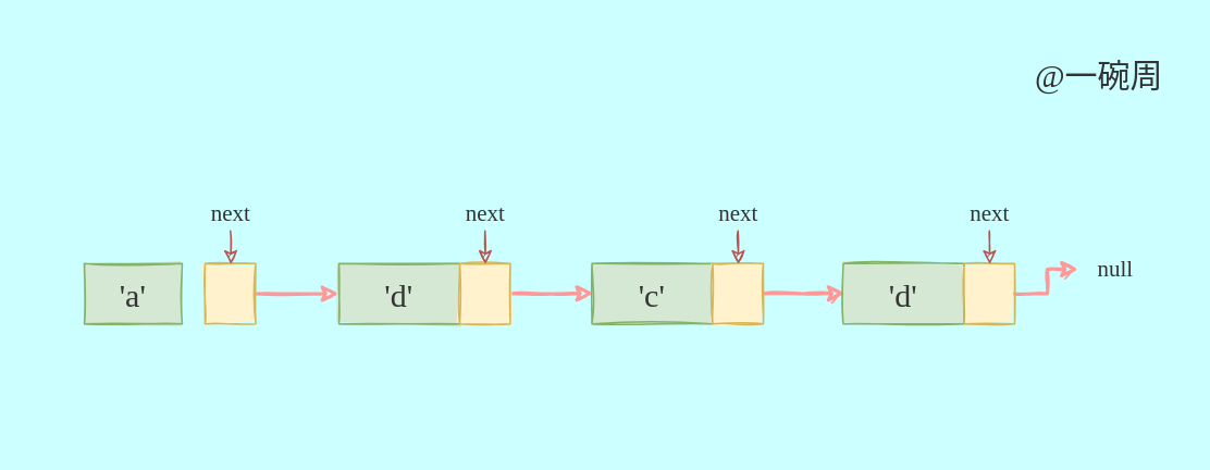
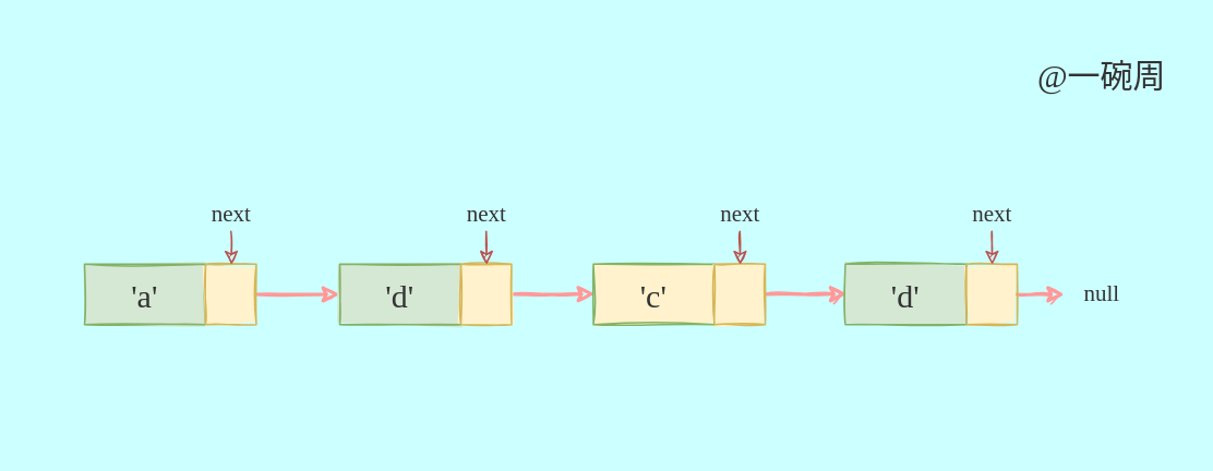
  <mxCell id="0" />
  <mxCell id="1" parent="0" />
  <mxCell id="2" value="" style="rounded=0;whiteSpace=wrap;html=1;sketch=1;fillStyle=solid;fontFamily=Comic Sans MS;fontSize=20;fontColor=#333333;fillColor=none;strokeColor=none;" vertex="1" parent="1"><mxGeometry x="20" y="20" width="697" height="246" as="geometry" /></mxCell>
- <mxCell id="3" value="&lt;font color=&quot;#333333&quot; face=&quot;Comic Sans MS&quot;&gt;&lt;span style=&quot;font-size: 20px&quot;&gt;'a'&lt;/span&gt;&lt;/font&gt;" style="rounded=0;whiteSpace=wrap;html=1;fillColor=#d5e8d4;strokeColor=#82b366;sketch=1;fillStyle=solid;" vertex="1" parent="1"><mxGeometry x="51" y="161" width="60" height="37" as="geometry" /></mxCell>
+ <mxCell id="3" value="&lt;font color=&quot;#333333&quot; face=&quot;Comic Sans MS&quot;&gt;&lt;span style=&quot;font-size: 20px&quot;&gt;'a'&lt;/span&gt;&lt;/font&gt;" style="rounded=0;whiteSpace=wrap;html=1;fillColor=#d5e8d4;strokeColor=#82b366;sketch=1;fillStyle=solid;" vertex="1" parent="1"><mxGeometry x="51" y="161" width="74" height="37" as="geometry" /></mxCell>
  <mxCell id="4" style="edgeStyle=orthogonalEdgeStyle;rounded=0;sketch=1;orthogonalLoop=1;jettySize=auto;html=1;exitX=1;exitY=0.5;exitDx=0;exitDy=0;entryX=0;entryY=0.5;entryDx=0;entryDy=0;fontFamily=Comic Sans MS;fontSize=20;fontColor=#333333;fillColor=#f8cecc;strokeColor=#FF9999;strokeWidth=2;" edge="1" parent="1" source="5" target="8"><mxGeometry relative="1" as="geometry" /></mxCell>
  <mxCell id="5" value="" style="rounded=0;whiteSpace=wrap;html=1;fillColor=#fff2cc;strokeColor=#d6b656;sketch=1;fillStyle=solid;" vertex="1" parent="1"><mxGeometry x="125" y="161" width="31" height="37" as="geometry" /></mxCell>
  <mxCell id="6" style="edgeStyle=orthogonalEdgeStyle;rounded=0;orthogonalLoop=1;jettySize=auto;html=1;exitX=0.5;exitY=1;exitDx=0;exitDy=0;entryX=0.509;entryY=0.01;entryDx=0;entryDy=0;entryPerimeter=0;fontFamily=Comic Sans MS;fontSize=14;fontColor=#333333;fillColor=#f8cecc;strokeColor=#b85450;sketch=1;" edge="1" parent="1" source="7" target="5"><mxGeometry relative="1" as="geometry" /></mxCell>
  <mxCell id="7" value="&lt;font style=&quot;font-size: 14px&quot; face=&quot;Comic Sans MS&quot; color=&quot;#333333&quot;&gt;next&lt;/font&gt;" style="text;html=1;strokeColor=none;fillColor=none;align=center;verticalAlign=middle;whiteSpace=wrap;rounded=0;sketch=1;fillStyle=solid;" vertex="1" parent="1"><mxGeometry x="117.5" y="120" width="46" height="21" as="geometry" /></mxCell>
  <mxCell id="8" value="&lt;span style=&quot;color: rgb(51 , 51 , 51) ; font-family: &amp;#34;comic sans ms&amp;#34; ; font-size: 20px&quot;&gt;'d'&lt;/span&gt;" style="rounded=0;whiteSpace=wrap;html=1;fillColor=#d5e8d4;strokeColor=#82b366;sketch=1;fillStyle=solid;" vertex="1" parent="1"><mxGeometry x="207" y="161" width="74" height="37" as="geometry" /></mxCell>
  <mxCell id="9" style="edgeStyle=orthogonalEdgeStyle;rounded=0;sketch=1;orthogonalLoop=1;jettySize=auto;html=1;exitX=1;exitY=0.5;exitDx=0;exitDy=0;entryX=0.012;entryY=0.492;entryDx=0;entryDy=0;entryPerimeter=0;fontFamily=Comic Sans MS;fontSize=20;fontColor=#333333;strokeColor=#FF9999;strokeWidth=2;" edge="1" parent="1" source="10" target="13"><mxGeometry relative="1" as="geometry" /></mxCell>
  <mxCell id="10" value="" style="rounded=0;whiteSpace=wrap;html=1;fillColor=#fff2cc;strokeColor=#d6b656;sketch=1;fillStyle=solid;" vertex="1" parent="1"><mxGeometry x="281" y="161" width="31" height="37" as="geometry" /></mxCell>
  <mxCell id="11" style="edgeStyle=orthogonalEdgeStyle;rounded=0;orthogonalLoop=1;jettySize=auto;html=1;exitX=0.5;exitY=1;exitDx=0;exitDy=0;entryX=0.509;entryY=0.01;entryDx=0;entryDy=0;entryPerimeter=0;fontFamily=Comic Sans MS;fontSize=14;fontColor=#333333;fillColor=#f8cecc;strokeColor=#b85450;sketch=1;" edge="1" parent="1" source="12" target="10"><mxGeometry relative="1" as="geometry" /></mxCell>
  <mxCell id="12" value="&lt;font style=&quot;font-size: 14px&quot; face=&quot;Comic Sans MS&quot; color=&quot;#333333&quot;&gt;next&lt;/font&gt;" style="text;html=1;strokeColor=none;fillColor=none;align=center;verticalAlign=middle;whiteSpace=wrap;rounded=0;sketch=1;fillStyle=solid;" vertex="1" parent="1"><mxGeometry x="273.5" y="120" width="46" height="21" as="geometry" /></mxCell>
- <mxCell id="13" value="&lt;span style=&quot;color: rgb(51 , 51 , 51) ; font-family: &amp;#34;comic sans ms&amp;#34; ; font-size: 20px&quot;&gt;'c'&lt;/span&gt;" style="rounded=0;whiteSpace=wrap;html=1;fillColor=#d5e8d4;strokeColor=#82b366;sketch=1;fillStyle=solid;" vertex="1" parent="1"><mxGeometry x="362" y="161" width="74" height="37" as="geometry" /></mxCell>
+ <mxCell id="13" value="&lt;span style=&quot;color: rgb(51 , 51 , 51) ; font-family: &amp;#34;comic sans ms&amp;#34; ; font-size: 20px&quot;&gt;'c'&lt;/span&gt;" style="rounded=0;whiteSpace=wrap;html=1;fillColor=#fff2cc;strokeColor=#82b366;sketch=1;fillStyle=solid;" vertex="1" parent="1"><mxGeometry x="362" y="161" width="74" height="37" as="geometry" /></mxCell>
  <mxCell id="14" style="edgeStyle=orthogonalEdgeStyle;rounded=0;sketch=1;orthogonalLoop=1;jettySize=auto;html=1;exitX=1;exitY=0.5;exitDx=0;exitDy=0;entryX=0.015;entryY=0.494;entryDx=0;entryDy=0;entryPerimeter=0;fontFamily=Comic Sans MS;fontSize=20;fontColor=#333333;strokeColor=#FF9999;strokeWidth=2;" edge="1" parent="1" source="15" target="18"><mxGeometry relative="1" as="geometry" /></mxCell>
  <mxCell id="15" value="" style="rounded=0;whiteSpace=wrap;html=1;fillColor=#fff2cc;strokeColor=#d6b656;sketch=1;fillStyle=solid;" vertex="1" parent="1"><mxGeometry x="436" y="161" width="31" height="37" as="geometry" /></mxCell>
  <mxCell id="16" style="edgeStyle=orthogonalEdgeStyle;rounded=0;orthogonalLoop=1;jettySize=auto;html=1;exitX=0.5;exitY=1;exitDx=0;exitDy=0;entryX=0.509;entryY=0.01;entryDx=0;entryDy=0;entryPerimeter=0;fontFamily=Comic Sans MS;fontSize=14;fontColor=#333333;fillColor=#f8cecc;strokeColor=#b85450;sketch=1;" edge="1" parent="1" source="17" target="15"><mxGeometry relative="1" as="geometry" /></mxCell>
  <mxCell id="17" value="&lt;font style=&quot;font-size: 14px&quot; face=&quot;Comic Sans MS&quot; color=&quot;#333333&quot;&gt;next&lt;/font&gt;" style="text;html=1;strokeColor=none;fillColor=none;align=center;verticalAlign=middle;whiteSpace=wrap;rounded=0;sketch=1;fillStyle=solid;" vertex="1" parent="1"><mxGeometry x="428.5" y="120" width="46" height="21" as="geometry" /></mxCell>
  <mxCell id="18" value="&lt;span style=&quot;color: rgb(51 , 51 , 51) ; font-family: &amp;#34;comic sans ms&amp;#34; ; font-size: 20px&quot;&gt;'d'&lt;/span&gt;" style="rounded=0;whiteSpace=wrap;html=1;fillColor=#d5e8d4;strokeColor=#82b366;sketch=1;fillStyle=solid;" vertex="1" parent="1"><mxGeometry x="516" y="161" width="74" height="37" as="geometry" /></mxCell>
  <mxCell id="19" style="edgeStyle=orthogonalEdgeStyle;rounded=0;sketch=1;orthogonalLoop=1;jettySize=auto;html=1;exitX=1;exitY=0.5;exitDx=0;exitDy=0;fontFamily=Comic Sans MS;fontSize=20;fontColor=#333333;strokeColor=#FF9999;strokeWidth=2;" edge="1" parent="1" source="20" target="23"><mxGeometry relative="1" as="geometry" /></mxCell>
  <mxCell id="20" value="" style="rounded=0;whiteSpace=wrap;html=1;fillColor=#fff2cc;strokeColor=#d6b656;sketch=1;fillStyle=solid;" vertex="1" parent="1"><mxGeometry x="590" y="161" width="31" height="37" as="geometry" /></mxCell>
  <mxCell id="21" style="edgeStyle=orthogonalEdgeStyle;rounded=0;orthogonalLoop=1;jettySize=auto;html=1;exitX=0.5;exitY=1;exitDx=0;exitDy=0;entryX=0.509;entryY=0.01;entryDx=0;entryDy=0;entryPerimeter=0;fontFamily=Comic Sans MS;fontSize=14;fontColor=#333333;fillColor=#f8cecc;strokeColor=#b85450;sketch=1;" edge="1" parent="1" source="22" target="20"><mxGeometry relative="1" as="geometry" /></mxCell>
  <mxCell id="22" value="&lt;font style=&quot;font-size: 14px&quot; face=&quot;Comic Sans MS&quot; color=&quot;#333333&quot;&gt;next&lt;/font&gt;" style="text;html=1;strokeColor=none;fillColor=none;align=center;verticalAlign=middle;whiteSpace=wrap;rounded=0;sketch=1;fillStyle=solid;" vertex="1" parent="1"><mxGeometry x="582.5" y="120" width="46" height="21" as="geometry" /></mxCell>
- <mxCell id="23" value="&lt;font style=&quot;font-size: 14px&quot; face=&quot;Comic Sans MS&quot; color=&quot;#333333&quot;&gt;null&lt;/font&gt;" style="text;html=1;strokeColor=none;fillColor=none;align=center;verticalAlign=middle;whiteSpace=wrap;rounded=0;sketch=1;fillStyle=solid;" vertex="1" parent="1"><mxGeometry x="660" y="154" width="46" height="21" as="geometry" /></mxCell>
+ <mxCell id="23" value="&lt;font style=&quot;font-size: 14px&quot; face=&quot;Comic Sans MS&quot; color=&quot;#333333&quot;&gt;null&lt;/font&gt;" style="text;html=1;strokeColor=none;fillColor=none;align=center;verticalAlign=middle;whiteSpace=wrap;rounded=0;sketch=1;fillStyle=solid;" vertex="1" parent="1"><mxGeometry x="650" y="169" width="46" height="21" as="geometry" /></mxCell>
  <mxCell id="24" value="@一碗周" style="text;html=1;strokeColor=none;fillColor=none;align=center;verticalAlign=middle;whiteSpace=wrap;rounded=0;sketch=1;fillStyle=solid;fontFamily=Comic Sans MS;fontSize=20;fontColor=#333333;" vertex="1" parent="1"><mxGeometry x="627" y="30" width="92" height="30" as="geometry" /></mxCell>
